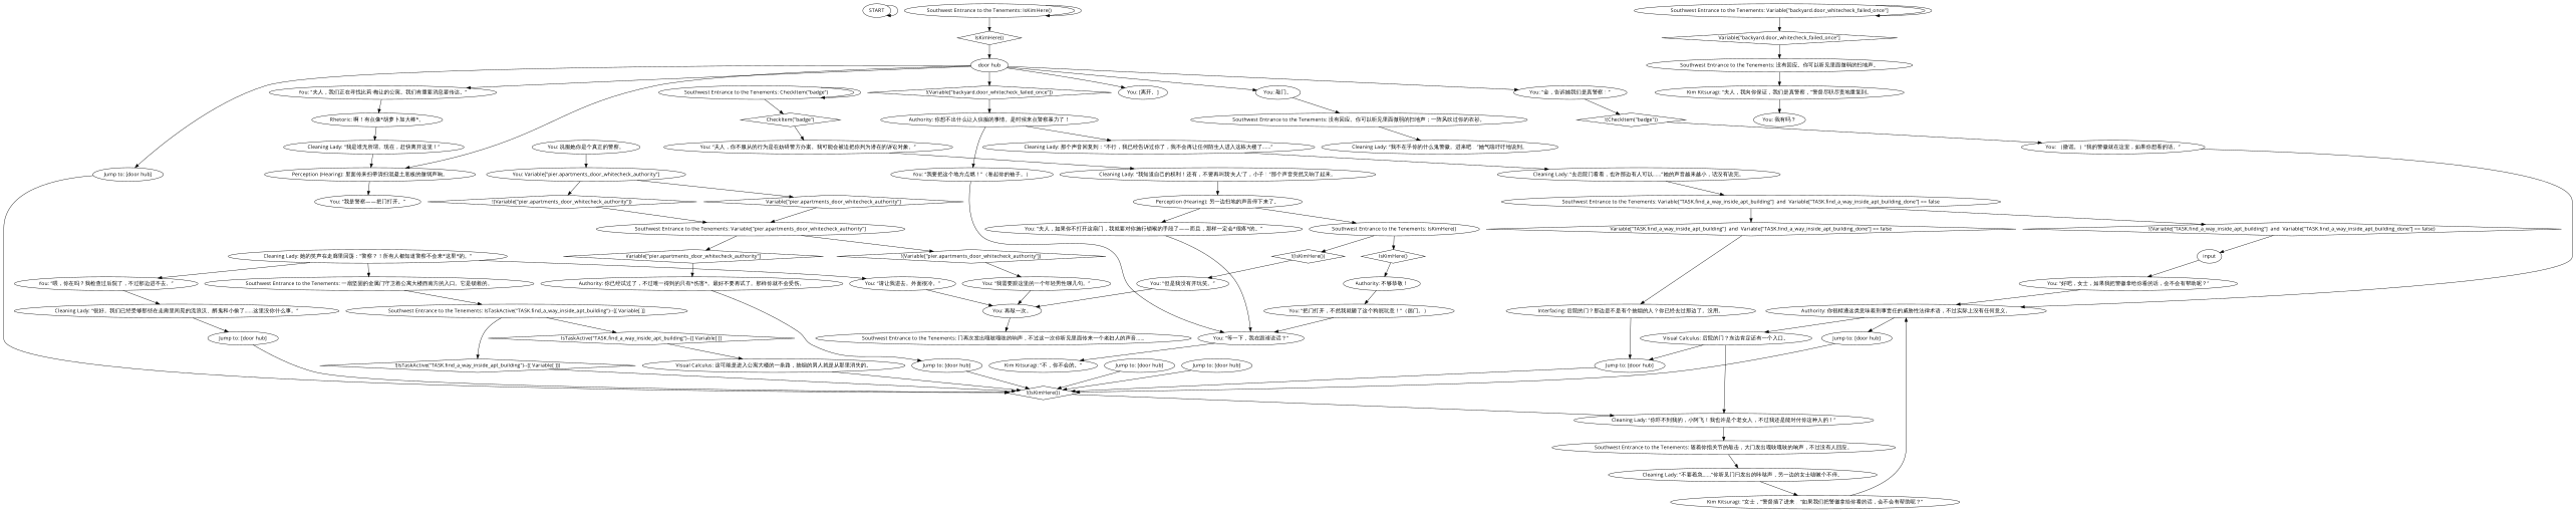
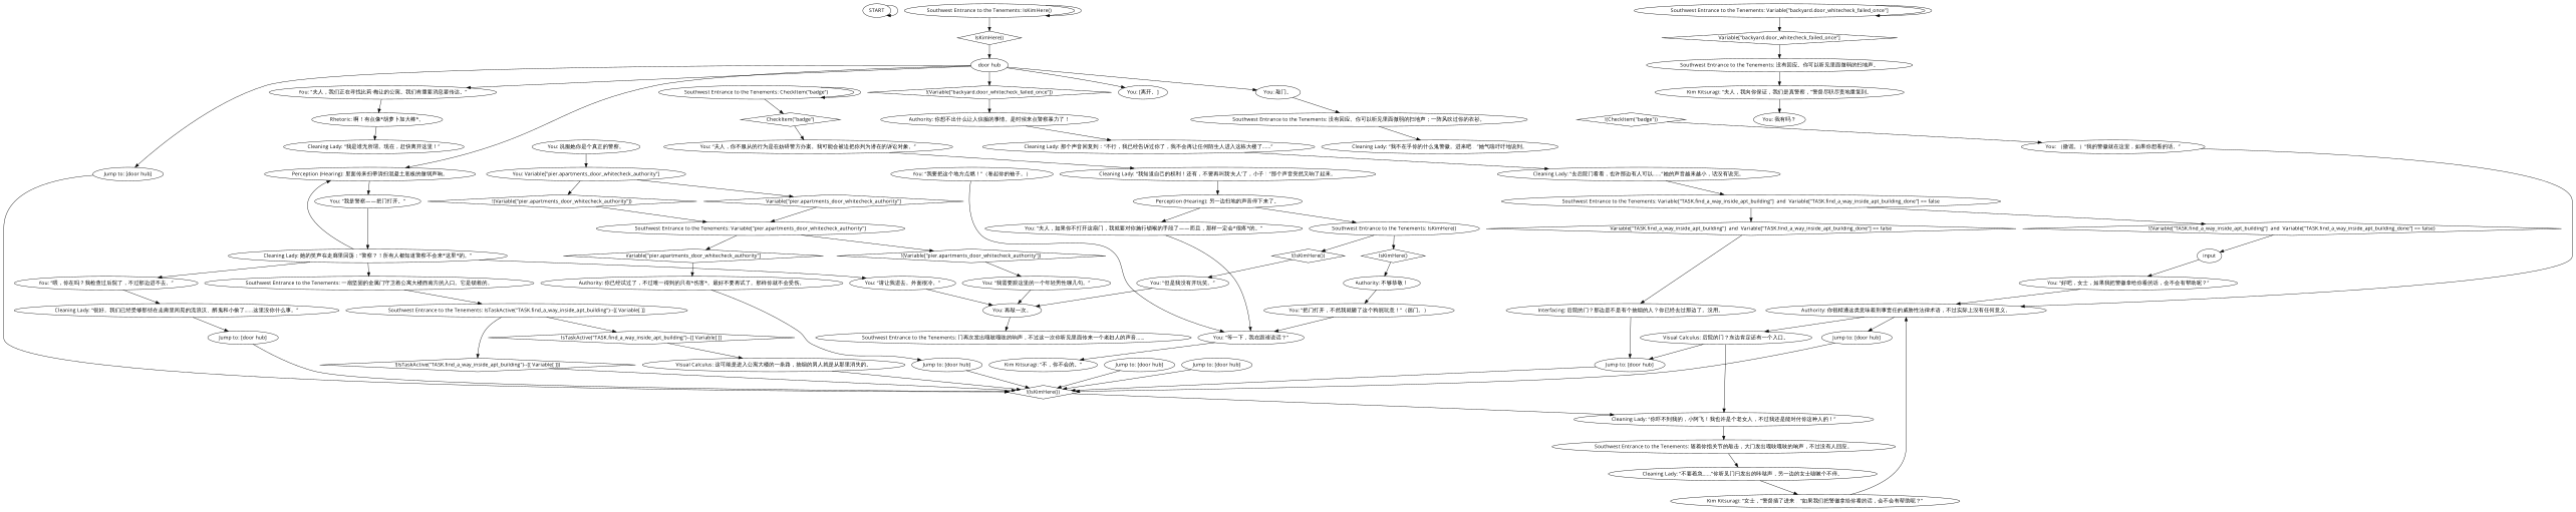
  digraph {
    fontname="Open Sans"
    node [fontname="Open Sans"]
    edge [fontname="Open Sans"]
    n1 [label=START]
    n2 [label=input]
    n3 [label="You: “好吧，女士，如果我把警徽拿给你看的话，会不会有帮助呢？”"]
    n4 [label="Authority: 你很精通这类意味着刑事责任的威胁性法律术语，不过实际上没有任何意义。"]
    n5 [label="Visual Calculus: 后院的门？东边肯定还有一个入口。"]
    n6 [label="Jump to: [door hub]"]
    n7 [label="Cleaning Lady: “你吓不到我的，小阿飞！我也许是个老女人，不过我还是能对付你这种人的！”"]
    n8 [label="!(IsKimHere())" shape=diamond]
    n9 [label="You: 我有吗？"]
    n10 [label="Southwest Entrance to the Tenements: 没有回应。你可以听见里面微弱的扫地声。"]
    n11 [label="Kim Kitsuragi: “夫人，我向你保证，我们是真警察，”警督尽职尽责地重复到。"]
    n12 [label="Authority: 你已经试过了，不过唯一得到的只有*伤害*。最好不要再试了。那样你就不会受伤。"]
    n13 [label="Jump to: [door hub]"]
    n14 [label="Jump to: [door hub]"]
    n15 [label="Rhetoric: 啊！有点像*胡萝卜加大棒*。"]
    n16 [label="Cleaning Lady: “我是谁无所谓。现在，赶快离开这里！”"]
    n17 [label="Perception (Hearing): 里面传来扫帚清扫混凝土底板的微弱声响。"]
    n18 [label="Southwest Entrance to the Tenements: 没有回应。你可以听见里面微弱的扫地声；一阵风吹过你的衣衫。"]
    n19 [label="Cleaning Lady: “我不在乎你的什么鬼警徽。进来吧，”她气喘吁吁地说到。"]
    n20 [label="Southwest Entrance to the Tenements: 随着你指关节的敲击，大门发出嘎吱嘎吱的响声，不过没有人回应。"]
    n21 [label="Cleaning Lady: “不要着急……”你听见门闩发出的咔哒声，另一边的女士咳嗽个不停。"]
    n22 [label="Kim Kitsuragi: “女士，”警督插了进来，“如果我们把警徽拿给你看的话，会不会有帮助呢？”"]
    n23 [label="Jump to: [door hub]"]
    n24 [label="You: “等一下，我在跟谁说话？”"]
    n25 [label="Kim Kitsuragi: “不，你不会的。”"]
    n26 [label="Southwest Entrance to the Tenements: IsKimHere()"]
    n27 [label="IsKimHere()" shape=diamond]
    n28 [label="door hub"]
    n29 [label="Jump to: [door hub]"]
    n30 [label="!(Variable[\"backyard.door_whitecheck_failed_once\"])" shape=diamond]
-   n31 [label="You: “金，告诉她我们是真警察！”"]
    n32 [label="You: “夫人，我们正在寻找比莉·梅让的公寓。我们有重要消息要传达。”"]
    n33 [label="You: 敲门。"]
    n34 [label="You: [离开。]"]
    n35 [label="Authority: 你想不出什么让人信服的事情。是时候来点警察暴力了！"]
    n36 [label="You: 说服她你是个真正的警察。"]
    n37 [label="You: Variable[\"pier.apartments_door_whitecheck_authority\"]"]
    n38 [label="!(CheckItem(\"badge\"))" shape=diamond]
    n39 [label="You: “我是警察——把门打开。”"]
    n40 [label="You: “夫人，你不服从的行为是在妨碍警方办案。我可能会被迫把你列为潜在的诉讼对象。”"]
    n41 [label="Cleaning Lady: “我知道自己的权利！还有，不要再叫我‘夫人’了，小子！”那个声音突然又响了起来。"]
    n42 [label="Perception (Hearing): 另一边扫地的声音停下来了。"]
    n43 [label="Southwest Entrance to the Tenements: 一扇坚固的金属门守卫着公寓大楼西南方的入口。它是锁着的。"]
    n44 [label="Southwest Entrance to the Tenements: IsTaskActive(\"TASK.find_a_way_inside_apt_building\")--[[ Variable[ ]]"]
    n45 [label="IsTaskActive(\"TASK.find_a_way_inside_apt_building\")--[[ Variable[ ]]" shape=diamond]
    n46 [label="!(IsTaskActive(\"TASK.find_a_way_inside_apt_building\")--[[ Variable[ ]])" shape=diamond]
    n47 [label="You: “但是我没有开玩笑。”"]
    n48 [label="You: 再敲一次。"]
    n49 [label="Southwest Entrance to the Tenements: 门再次发出嘎吱嘎吱的响声，不过这一次你听见里面传来一个老妇人的声音……"]
    n50 [label="Authority: 不够恭敬！"]
    n51 [label="You: “把门打开，不然我就砸了这个狗屁玩意！”（踹门。）"]
    n52 [label="You: “喂，你在吗？我检查过后院了，不过那边进不去。”"]
    n53 [label="Cleaning Lady: “很好。我们已经受够那些在走廊里闲晃的流浪汉、醉鬼和小偷了……这里没你什么事。”"]
    n54 [label="Jump to: [door hub]"]
    n55 [label="You: “我需要跟这里的一个年轻男性聊几句。”"]
    n56 [label="Southwest Entrance to the Tenements: Variable[\"backyard.door_whitecheck_failed_once\"]"]
    n57 [label="Variable[\"backyard.door_whitecheck_failed_once\"]" shape=diamond]
    n58 [label="Cleaning Lady: 那个声音回复到：“不行，我已经告诉过你了，我不会再让任何陌生人进入这栋大楼了……”"]
    n59 [label="You: “我要把这个地方点燃！”（卷起你的袖子。）"]
    n60 [label="Cleaning Lady: “去后院门看看，也许那边有人可以……”她的声音越来越小，话没有说完。"]
    n61 [label="Southwest Entrance to the Tenements: Variable[\"TASK.find_a_way_inside_apt_building\"]  and  Variable[\"TASK.find_a_way_inside_apt_building_done\"] == false"]
    n62 [label="Southwest Entrance to the Tenements: CheckItem(\"badge\")"]
    n63 [label="CheckItem(\"badge\")" shape=diamond]
    n64 [label="You: （撒谎。）“我的警徽就在这里，如果你想看的话。”"]
    n65 [label="Jump to: [door hub]"]
    n66 [label="Variable[\"pier.apartments_door_whitecheck_authority\"]" shape=diamond]
    n67 [label="!(Variable[\"pier.apartments_door_whitecheck_authority\"])" shape=diamond]
    n68 [label="Southwest Entrance to the Tenements: Variable[\"pier.apartments_door_whitecheck_authority\"]"]
    n69 [label="Variable[\"pier.apartments_door_whitecheck_authority\"]" shape=diamond]
    n70 [label="!(Variable[\"pier.apartments_door_whitecheck_authority\"])" shape=diamond]
    n71 [label="You: “夫人，如果你不打开这扇门，我就要对你施行锁喉的手段了——而且，那样一定会*很疼*的。”"]
    n72 [label="Southwest Entrance to the Tenements: IsKimHere()"]
    n73 [label="IsKimHere()" shape=diamond]
    n74 [label="!(IsKimHere())" shape=diamond]
    n75 [label="Cleaning Lady: 她的笑声在走廊里回荡：“警察？！所有人都知道警察不会来*这里*的。”"]
    n76 [label="Visual Calculus: 这可能是进入公寓大楼的一条路，抽烟的男人就是从那里消失的。"]
    n77 [label="Variable[\"TASK.find_a_way_inside_apt_building\"]  and  Variable[\"TASK.find_a_way_inside_apt_building_done\"] == false" shape=diamond]
    n78 [label="!(Variable[\"TASK.find_a_way_inside_apt_building\"]  and  Variable[\"TASK.find_a_way_inside_apt_building_done\"] == false)" shape=diamond]
    n79 [label="You: “请让我进去。外面很冷。”"]
    n80 [label="Interfacing: 后院的门？那边是不是有个抽烟的人？你已经去过那边了。没用。"]
    n1 -> n1
    n2 -> n3
    n3 -> n4
    n4 -> n5
    n4 -> n14
    n5 -> n6
    n5 -> n7
    n6 -> n8
    n7 -> n20
    n8 -> n7
    n10 -> n11
    n11 -> n9
    n12 -> n13
    n13 -> n8
    n14 -> n8
    n15 -> n16
-   n16 -> n17
+   n75 -> n17
    n17 -> n39
    n18 -> n19
    n20 -> n21
    n21 -> n22
    n22 -> n4
    n23 -> n8
    n24 -> n25
    n26 -> n26
    n26 -> n27
    n27 -> n28
    n28 -> n17
    n28 -> n29
    n28 -> n30
-   n28 -> n31
    n28 -> n32
    n28 -> n33
    n28 -> n34
    n29 -> n8
    n30 -> n35
-   n31 -> n38
    n32 -> n15
    n33 -> n18
    n35 -> n58
-   n35 -> n59
    n36 -> n37
    n37 -> n66
    n37 -> n67
    n38 -> n64
+   n39 -> n75
    n40 -> n41
    n41 -> n42
    n42 -> n71
    n42 -> n72
    n43 -> n44
    n44 -> n45
    n44 -> n46
    n45 -> n76
    n46 -> n8
    n47 -> n48
    n48 -> n49
    n50 -> n51
    n51 -> n24
    n52 -> n53
    n53 -> n54
    n54 -> n8
    n55 -> n48
    n56 -> n56
    n56 -> n57
    n57 -> n10
    n58 -> n60
    n59 -> n24
    n60 -> n61
    n61 -> n77
    n61 -> n78
    n62 -> n62
    n62 -> n63
    n63 -> n40
    n64 -> n4
    n65 -> n8
    n66 -> n68
    n67 -> n68
    n68 -> n69
    n68 -> n70
    n69 -> n12
    n70 -> n55
    n71 -> n24
    n72 -> n73
    n72 -> n74
    n73 -> n50
    n74 -> n47
    n75 -> n43
    n75 -> n52
    n75 -> n79
    n76 -> n8
    n77 -> n80
    n78 -> n2
    n79 -> n48
    n80 -> n6
  }
